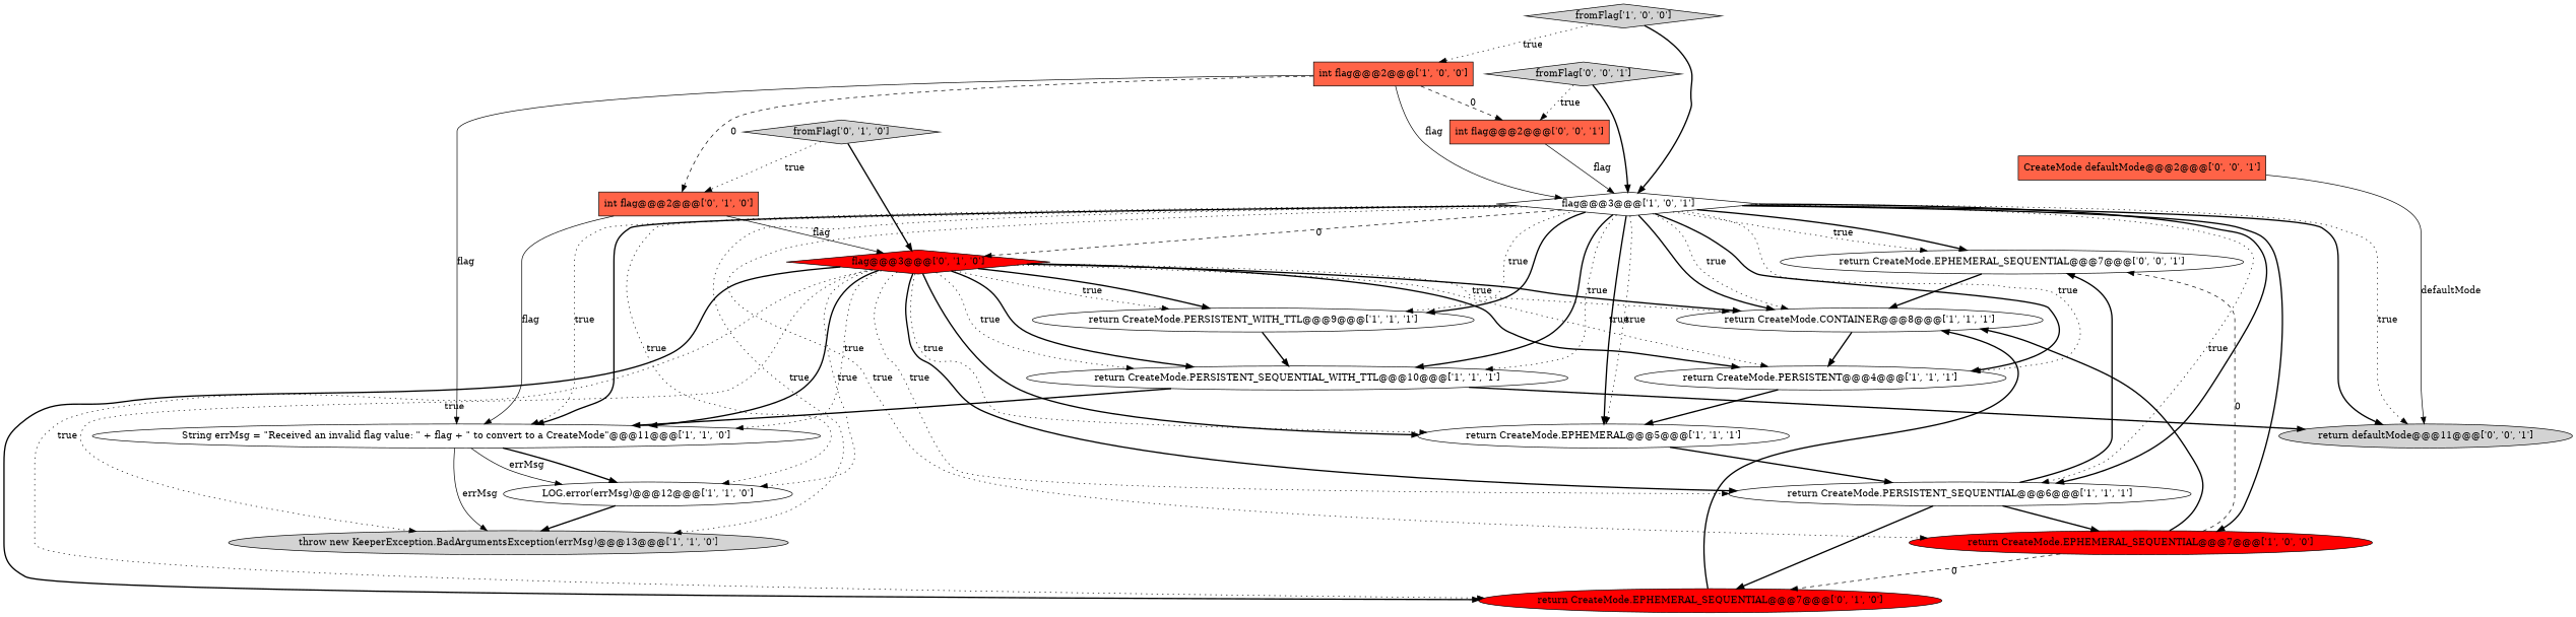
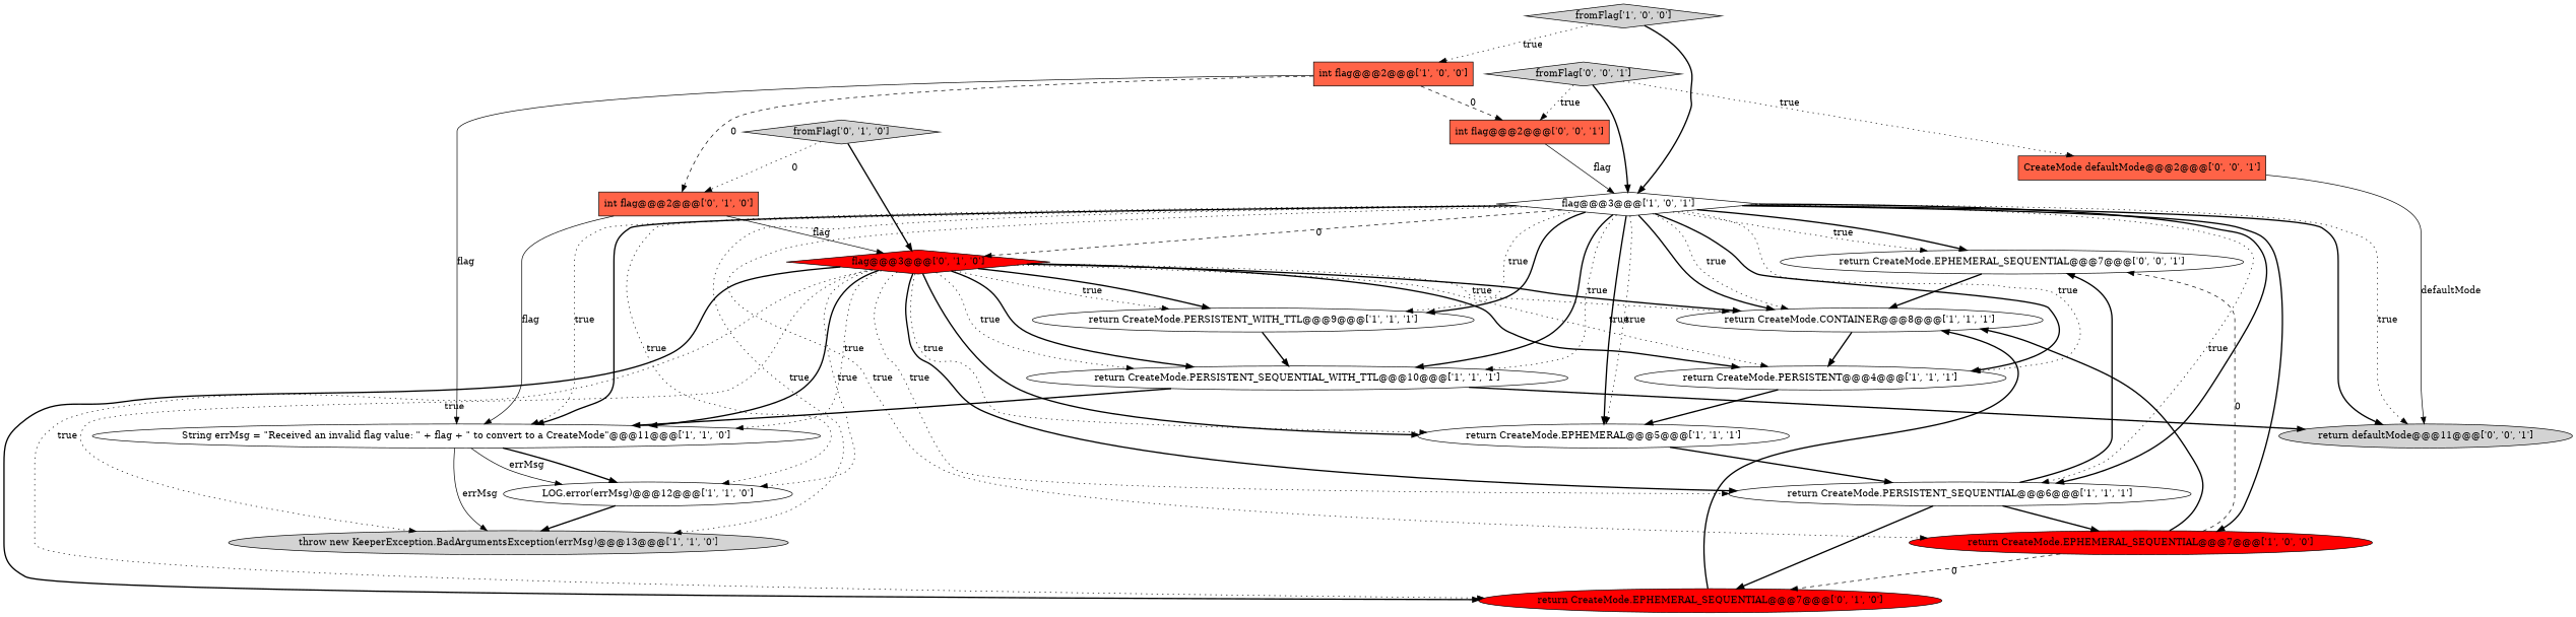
  digraph {
    node [fillcolor=white shape=ellipse style=filled]
    edge [style=bold]
    n1 [label="LOG.error(errMsg)@@@12@@@['1', '1', '0']"]
    n2 [fillcolor=lightgray label="throw new KeeperException.BadArgumentsException(errMsg)@@@13@@@['1', '1', '0']"]
    n3 [label="return CreateMode.PERSISTENT_SEQUENTIAL_WITH_TTL@@@10@@@['1', '1', '1']"]
    n4 [label="String errMsg = \"Received an invalid flag value: \" + flag + \" to convert to a CreateMode\"@@@11@@@['1', '1', '0']"]
    n5 [fillcolor=lightgray label="return defaultMode@@@11@@@['0', '0', '1']"]
    n6 [label="return CreateMode.EPHEMERAL_SEQUENTIAL@@@7@@@['0', '0', '1']"]
    n7 [label="return CreateMode.CONTAINER@@@8@@@['1', '1', '1']"]
    n8 [label="return CreateMode.PERSISTENT@@@4@@@['1', '1', '1']"]
    n9 [label="return CreateMode.PERSISTENT_WITH_TTL@@@9@@@['1', '1', '1']"]
    n10 [fillcolor=lightgray label="fromFlag['0', '0', '1']" shape=diamond]
    n11 [label="flag@@@3@@@['1', '0', '1']" shape=diamond]
    n12 [fillcolor=tomato label="CreateMode defaultMode@@@2@@@['0', '0', '1']" shape=box]
    n13 [fillcolor=tomato label="int flag@@@2@@@['0', '0', '1']" shape=box]
    n14 [fillcolor=red label="flag@@@3@@@['0', '1', '0']" shape=diamond]
    n15 [label="return CreateMode.PERSISTENT_SEQUENTIAL@@@6@@@['1', '1', '1']"]
    n16 [fillcolor=red label="return CreateMode.EPHEMERAL_SEQUENTIAL@@@7@@@['1', '0', '0']"]
    n17 [label="return CreateMode.EPHEMERAL@@@5@@@['1', '1', '1']"]
    n18 [fillcolor=tomato label="int flag@@@2@@@['0', '1', '0']" shape=box]
    n19 [fillcolor=red label="return CreateMode.EPHEMERAL_SEQUENTIAL@@@7@@@['0', '1', '0']"]
    n20 [fillcolor=lightgray label="fromFlag['0', '1', '0']" shape=diamond]
    n21 [fillcolor=lightgray label="fromFlag['1', '0', '0']" shape=diamond]
    n22 [fillcolor=tomato label="int flag@@@2@@@['1', '0', '0']" shape=box]
    n1 -> n2
    n3 -> n4
    n3 -> n5
    n4 -> n1
    n4 -> n1 [label=errMsg style=solid]
    n4 -> n2 [label=errMsg style=solid]
    n6 -> n7
    n7 -> n8
    n8 -> n17
    n9 -> n3
    n10 -> n11
+   n10 -> n12 [label=true style=dotted]
    n10 -> n13 [label=true style=dotted]
    n11 -> n1 [label=true style=dotted]
    n11 -> n2 [label=true style=dotted]
    n11 -> n3 [label=true style=dotted]
    n11 -> n3
    n11 -> n4 [label=true style=dotted]
    n11 -> n4
    n11 -> n5
    n11 -> n5 [label=true style=dotted]
    n11 -> n6
    n11 -> n6 [label=true style=dotted]
    n11 -> n7 [label=true style=dotted]
    n11 -> n7
    n11 -> n8 [label=true style=dotted]
    n11 -> n8
    n11 -> n9 [label=true style=dotted]
    n11 -> n9
    n11 -> n14 [label=0 style=dashed]
    n11 -> n15 [label=true style=dotted]
    n11 -> n15
    n11 -> n16
    n11 -> n16 [label=true style=dotted]
    n11 -> n17
    n11 -> n17 [label=true style=dotted]
    n12 -> n5 [label=defaultMode style=solid]
    n13 -> n11 [label=flag style=solid]
    n14 -> n1 [label=true style=dotted]
    n14 -> n2 [label=true style=dotted]
    n14 -> n3
    n14 -> n3 [label=true style=dotted]
    n14 -> n4 [label=true style=dotted]
    n14 -> n4
    n14 -> n7
    n14 -> n7 [label=true style=dotted]
    n14 -> n8
    n14 -> n8 [label=true style=dotted]
    n14 -> n9
    n14 -> n9 [label=true style=dotted]
    n14 -> n15 [label=true style=dotted]
    n14 -> n15
    n14 -> n17 [label=true style=dotted]
    n14 -> n17
    n14 -> n19
    n14 -> n19 [label=true style=dotted]
    n15 -> n6
    n15 -> n16
    n15 -> n19
    n16 -> n6 [label=0 style=dashed]
    n16 -> n7
    n16 -> n19 [label=0 style=dashed]
    n17 -> n15
    n18 -> n4 [label=flag style=solid]
    n18 -> n14 [label=flag style=solid]
    n19 -> n7
    n20 -> n14
-   n20 -> n18 [label=true style=dotted]
+   n20 -> n18 [label=0 style=dotted]
    n21 -> n11
    n21 -> n22 [label=true style=dotted]
    n22 -> n4 [label=flag style=solid]
-   n22 -> n11 [label=flag style=solid]
    n22 -> n13 [label=0 style=dashed]
    n22 -> n18 [label=0 style=dashed]
  }
